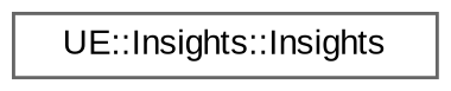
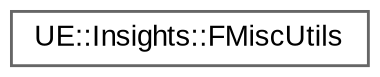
  digraph {
    rankdir=TB
    fontname="Liberation Sans"
-   n1 [color=grey40 fillcolor=white fontname="Liberation Sans" fontsize=10 height=0.2 label="UE::Insights::Insights" shape=box style=filled width=0.4]
+   n1 [color=grey40 fillcolor=white fontname="Liberation Sans" fontsize=10 height=0.2 label="UE::Insights::FMiscUtils" shape=box style=filled width=0.4]
  }
